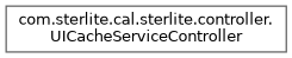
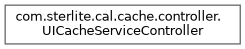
  digraph {
    rankdir=LR
-   n1 [color=grey40 fillcolor=white fontname=Helvetica fontsize=10 height=0.2 label="com.sterlite.cal.sterlite.controller.\lUICacheServiceController" shape=box style=filled width=0.4]
+   n1 [color=grey40 fillcolor=white fontname=Helvetica fontsize=10 height=0.2 label="com.sterlite.cal.cache.controller.\lUICacheServiceController" shape=box style=filled width=0.4]
  }
